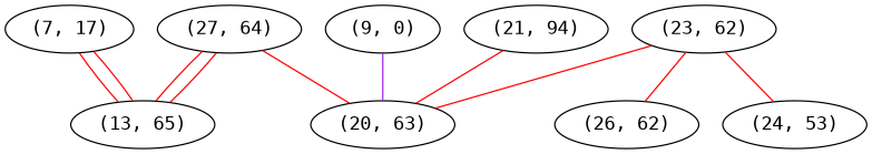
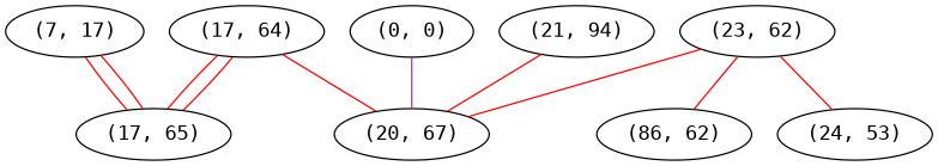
  graph {
    fontname="DejaVu Sans Mono"
    node [fontname="DejaVu Sans Mono"]
    edge [color=red fontname="DejaVu Sans Mono" weight=1]
    n1 [label="(7, 17)"]
-   "(17, 65)" [label="(13, 65)"]
+   "(17, 65)"
    "(23, 62)"
-   "(26, 62)"
-   "(20, 63)"
+   "(26, 62)" [label="(86, 62)"]
+   "(20, 63)" [label="(20, 67)"]
    n6 [label="(24, 53)"]
-   "(0, 0)" [label="(9, 0)"]
+   "(0, 0)"
    n8 [label="(21, 94)"]
-   "(17, 64)" [label="(27, 64)"]
+   "(17, 64)"
    n1 -- "(17, 65)"
    n1 -- "(17, 65)"
    "(23, 62)" -- "(26, 62)"
    "(23, 62)" -- "(20, 63)"
    "(23, 62)" -- n6
    "(0, 0)" -- "(20, 63)" [color=purple weight=4]
    n8 -- "(20, 63)"
    "(17, 64)" -- "(17, 65)"
    "(17, 64)" -- "(17, 65)"
    "(17, 64)" -- "(20, 63)"
  }
